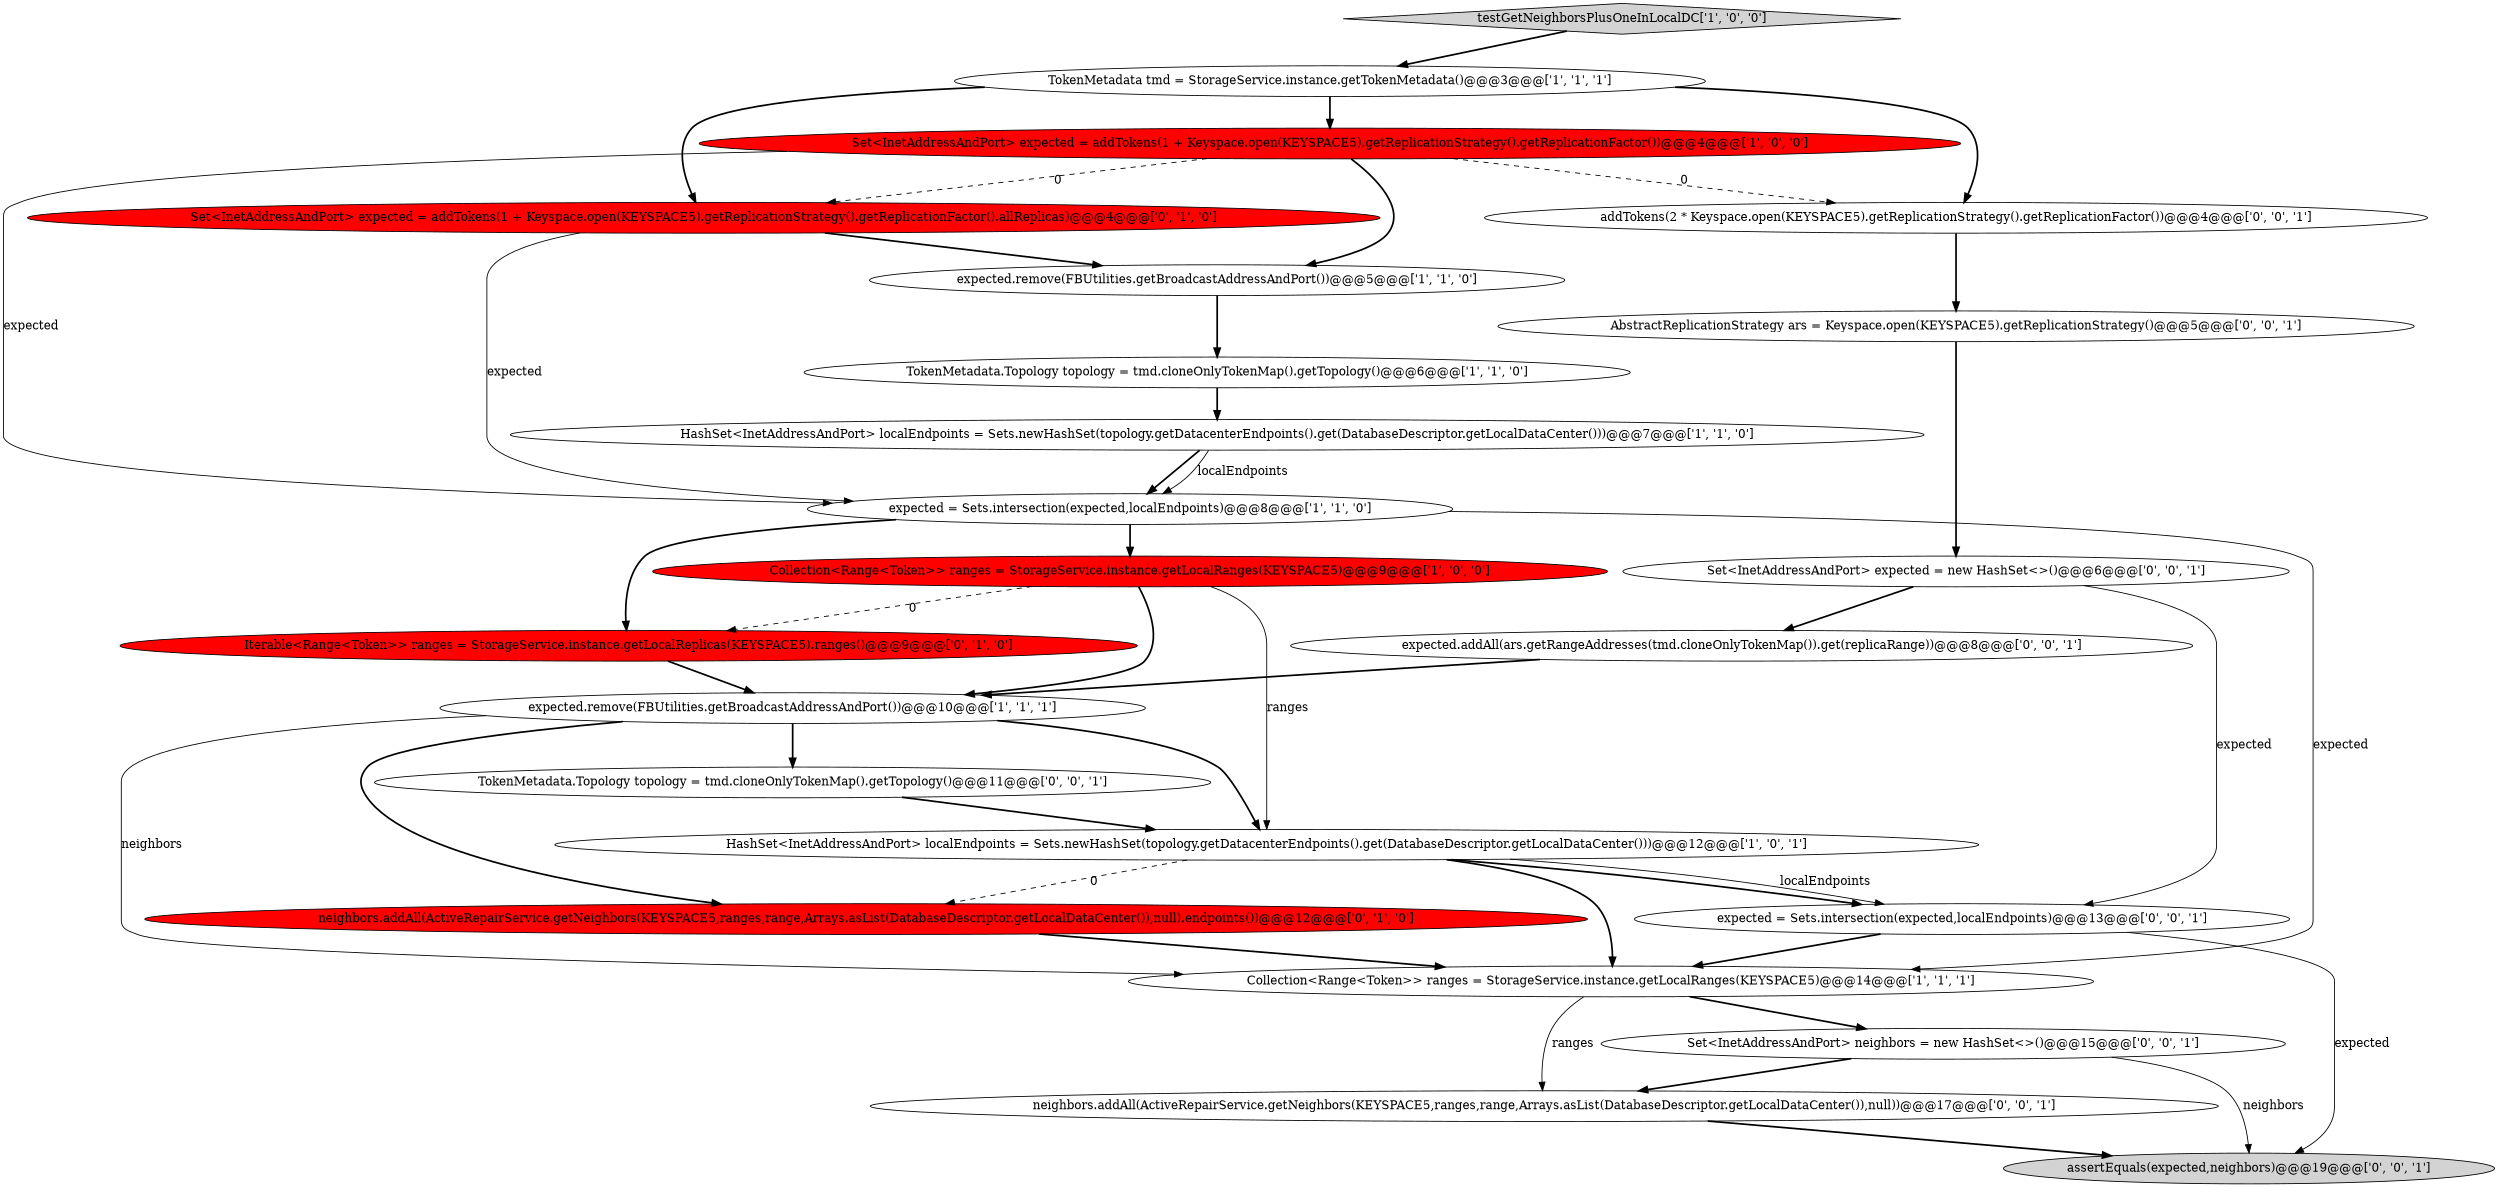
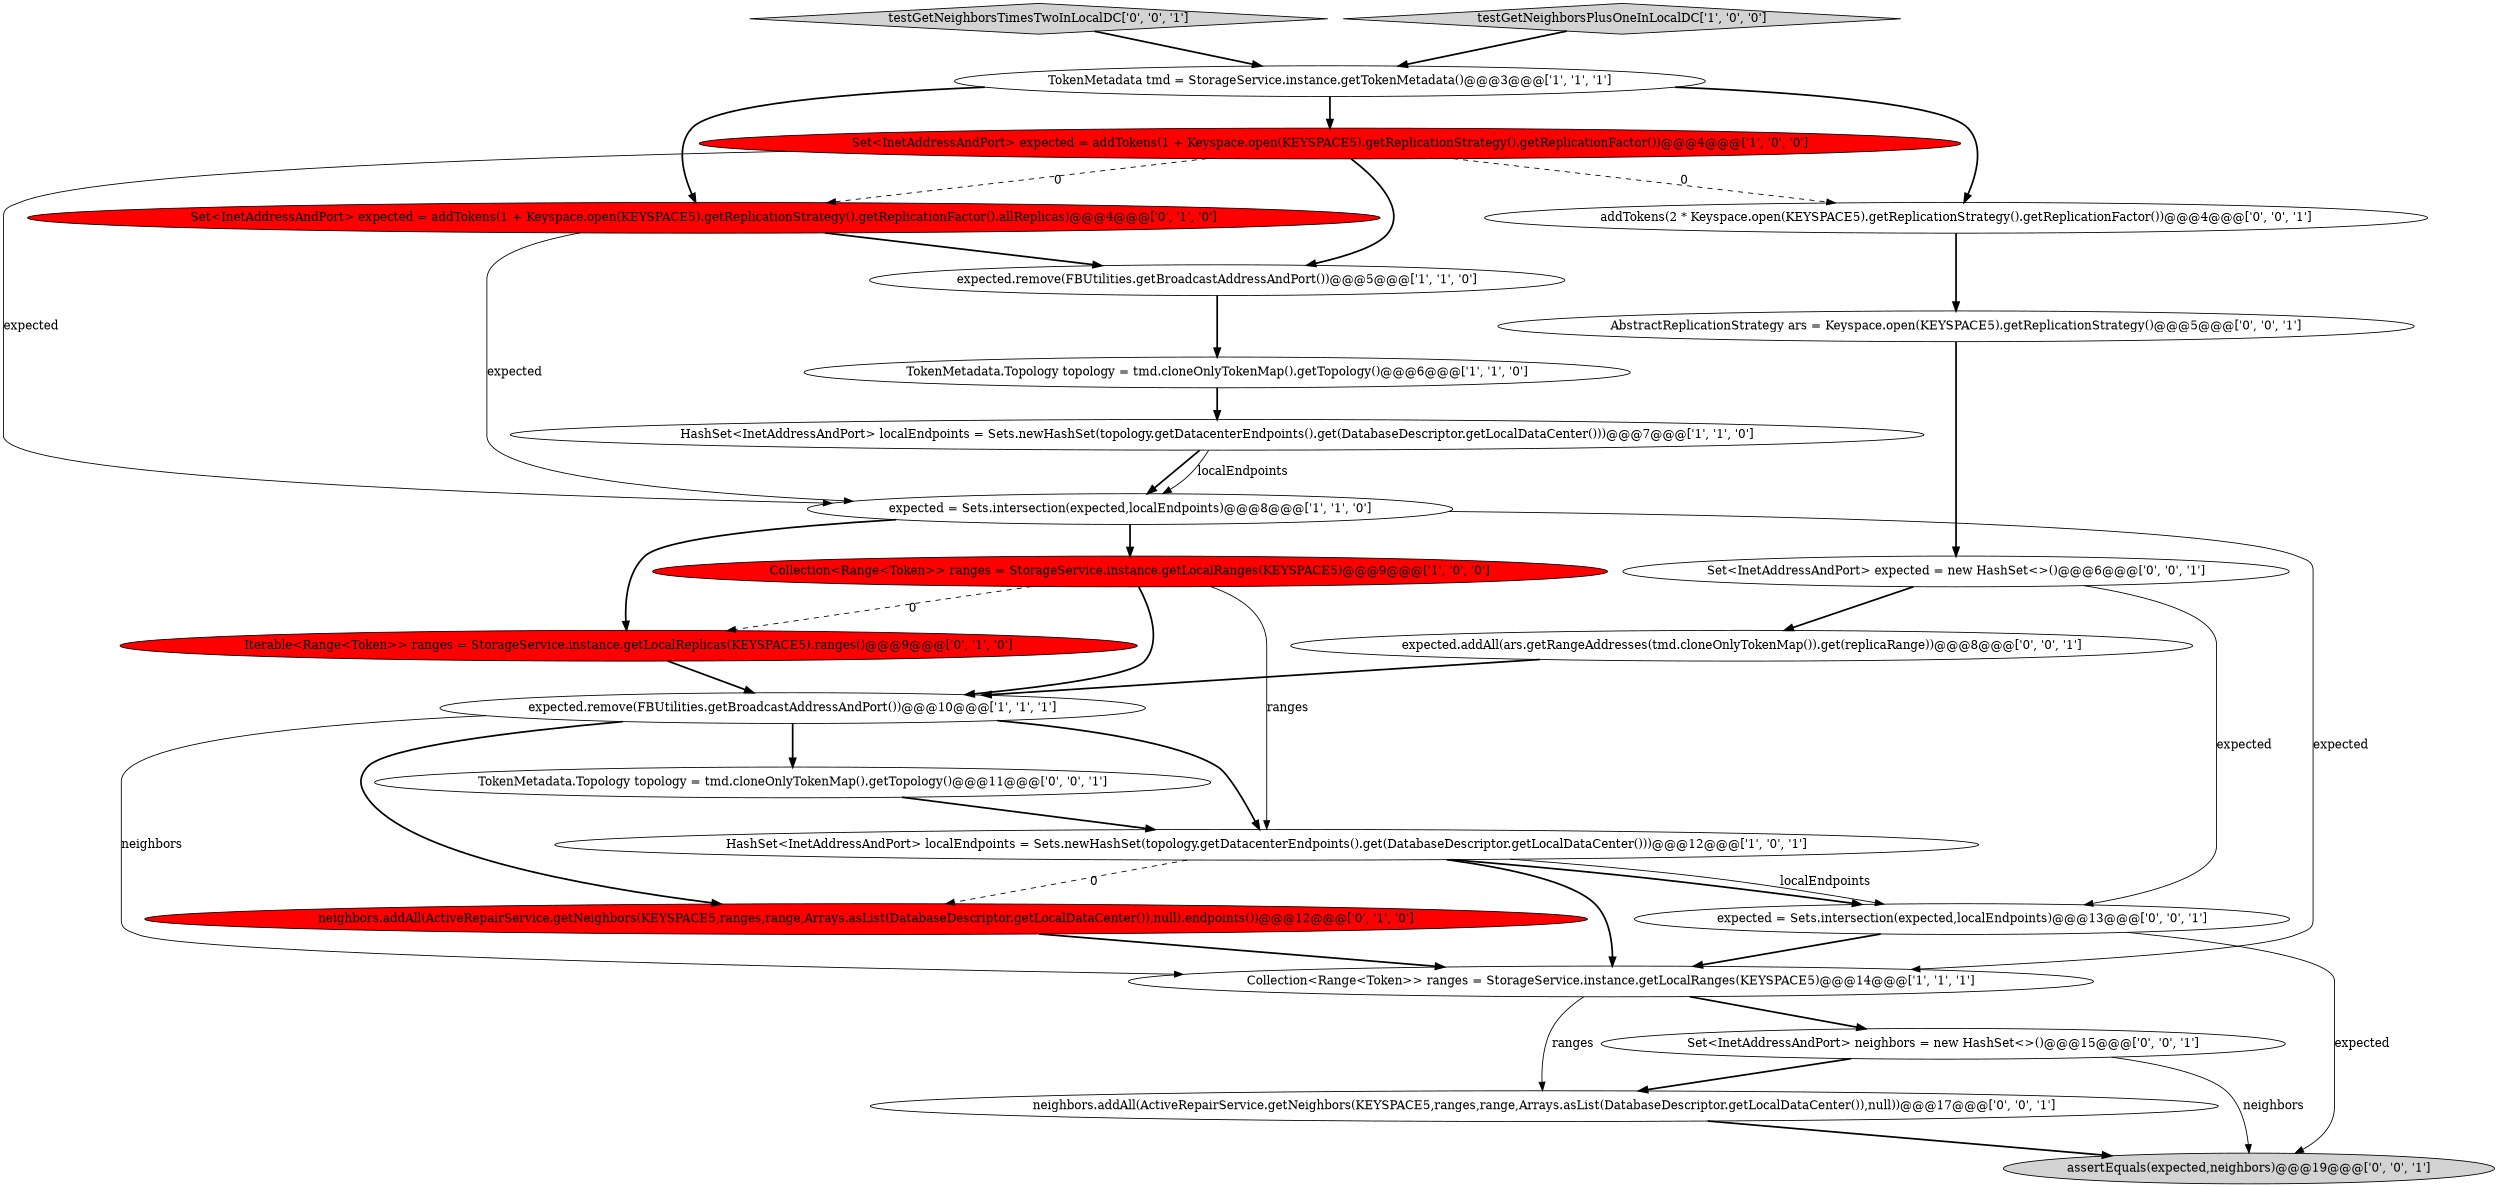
  digraph {
    node [fillcolor=white shape=ellipse style=filled]
    edge [style=bold]
    n1 [fillcolor=red label="Collection<Range<Token>> ranges = StorageService.instance.getLocalRanges(KEYSPACE5)@@@9@@@['1', '0', '0']"]
    n2 [label="expected.remove(FBUtilities.getBroadcastAddressAndPort())@@@10@@@['1', '1', '1']"]
    n3 [label="HashSet<InetAddressAndPort> localEndpoints = Sets.newHashSet(topology.getDatacenterEndpoints().get(DatabaseDescriptor.getLocalDataCenter()))@@@12@@@['1', '0', '1']"]
    n4 [fillcolor=red label="Iterable<Range<Token>> ranges = StorageService.instance.getLocalReplicas(KEYSPACE5).ranges()@@@9@@@['0', '1', '0']"]
    n5 [label="Collection<Range<Token>> ranges = StorageService.instance.getLocalRanges(KEYSPACE5)@@@14@@@['1', '1', '1']"]
    n6 [fillcolor=red label="neighbors.addAll(ActiveRepairService.getNeighbors(KEYSPACE5,ranges,range,Arrays.asList(DatabaseDescriptor.getLocalDataCenter()),null).endpoints())@@@12@@@['0', '1', '0']"]
    n7 [label="TokenMetadata.Topology topology = tmd.cloneOnlyTokenMap().getTopology()@@@11@@@['0', '0', '1']"]
    n8 [label="expected = Sets.intersection(expected,localEndpoints)@@@13@@@['0', '0', '1']"]
    n9 [label="neighbors.addAll(ActiveRepairService.getNeighbors(KEYSPACE5,ranges,range,Arrays.asList(DatabaseDescriptor.getLocalDataCenter()),null))@@@17@@@['0', '0', '1']"]
    n10 [label="Set<InetAddressAndPort> neighbors = new HashSet<>()@@@15@@@['0', '0', '1']"]
    n11 [fillcolor=red label="Set<InetAddressAndPort> expected = addTokens(1 + Keyspace.open(KEYSPACE5).getReplicationStrategy().getReplicationFactor())@@@4@@@['1', '0', '0']"]
    n12 [label="addTokens(2 * Keyspace.open(KEYSPACE5).getReplicationStrategy().getReplicationFactor())@@@4@@@['0', '0', '1']"]
    n13 [label="expected = Sets.intersection(expected,localEndpoints)@@@8@@@['1', '1', '0']"]
    n14 [fillcolor=red label="Set<InetAddressAndPort> expected = addTokens(1 + Keyspace.open(KEYSPACE5).getReplicationStrategy().getReplicationFactor().allReplicas)@@@4@@@['0', '1', '0']"]
    n15 [label="expected.remove(FBUtilities.getBroadcastAddressAndPort())@@@5@@@['1', '1', '0']"]
    n16 [label="AbstractReplicationStrategy ars = Keyspace.open(KEYSPACE5).getReplicationStrategy()@@@5@@@['0', '0', '1']"]
    n17 [label="TokenMetadata.Topology topology = tmd.cloneOnlyTokenMap().getTopology()@@@6@@@['1', '1', '0']"]
    n18 [label="expected.addAll(ars.getRangeAddresses(tmd.cloneOnlyTokenMap()).get(replicaRange))@@@8@@@['0', '0', '1']"]
    n19 [label="Set<InetAddressAndPort> expected = new HashSet<>()@@@6@@@['0', '0', '1']"]
+   n20 [fillcolor=lightgray label="testGetNeighborsTimesTwoInLocalDC['0', '0', '1']" shape=diamond]
    n21 [label="TokenMetadata tmd = StorageService.instance.getTokenMetadata()@@@3@@@['1', '1', '1']"]
    n22 [fillcolor=lightgray label="assertEquals(expected,neighbors)@@@19@@@['0', '0', '1']"]
    n23 [fillcolor=lightgray label="testGetNeighborsPlusOneInLocalDC['1', '0', '0']" shape=diamond]
    n24 [label="HashSet<InetAddressAndPort> localEndpoints = Sets.newHashSet(topology.getDatacenterEndpoints().get(DatabaseDescriptor.getLocalDataCenter()))@@@7@@@['1', '1', '0']"]
    n1 -> n2
    n1 -> n3 [label=ranges style=solid]
    n1 -> n4 [label=0 style=dashed]
    n2 -> n3
    n2 -> n5 [label=neighbors style=solid]
    n2 -> n6
    n2 -> n7
    n3 -> n5
    n3 -> n6 [label=0 style=dashed]
    n3 -> n8
    n3 -> n8 [label=localEndpoints style=solid]
    n4 -> n2
    n5 -> n9 [label=ranges style=solid]
    n5 -> n10
    n6 -> n5
    n7 -> n3
    n8 -> n5
    n8 -> n22 [label=expected style=solid]
    n9 -> n22
    n10 -> n9
    n10 -> n22 [label=neighbors style=solid]
    n11 -> n12 [label=0 style=dashed]
    n11 -> n13 [label=expected style=solid]
    n11 -> n14 [label=0 style=dashed]
    n11 -> n15
    n12 -> n16
    n13 -> n1
    n13 -> n4
    n13 -> n5 [label=expected style=solid]
    n14 -> n13 [label=expected style=solid]
    n14 -> n15
    n15 -> n17
    n16 -> n19
    n17 -> n24
    n18 -> n2
    n19 -> n8 [label=expected style=solid]
    n19 -> n18
+   n20 -> n21
    n21 -> n11
    n21 -> n12
    n21 -> n14
    n23 -> n21
    n24 -> n13
    n24 -> n13 [label=localEndpoints style=solid]
  }
